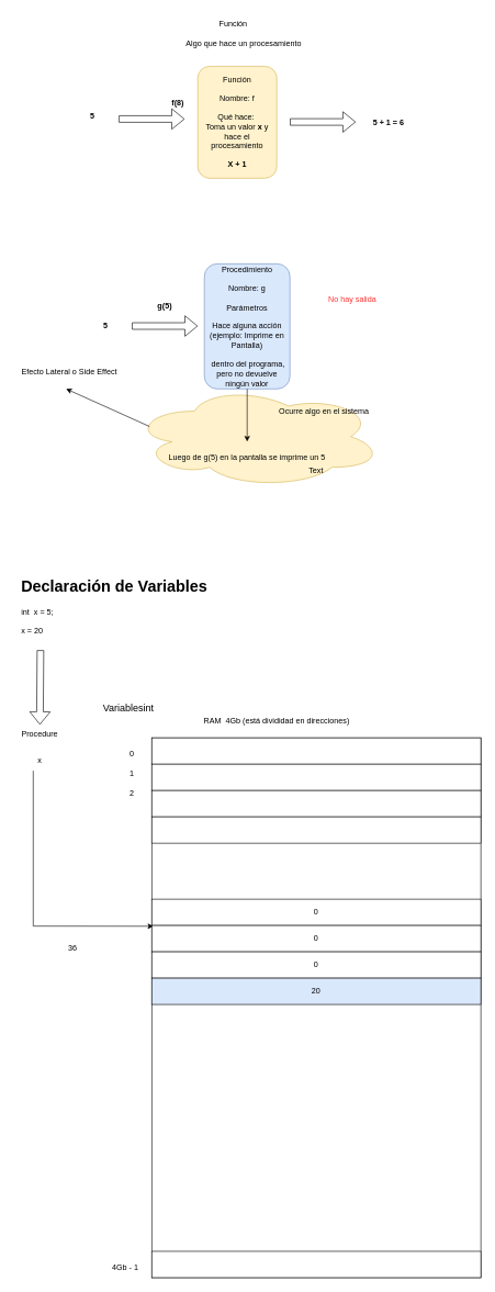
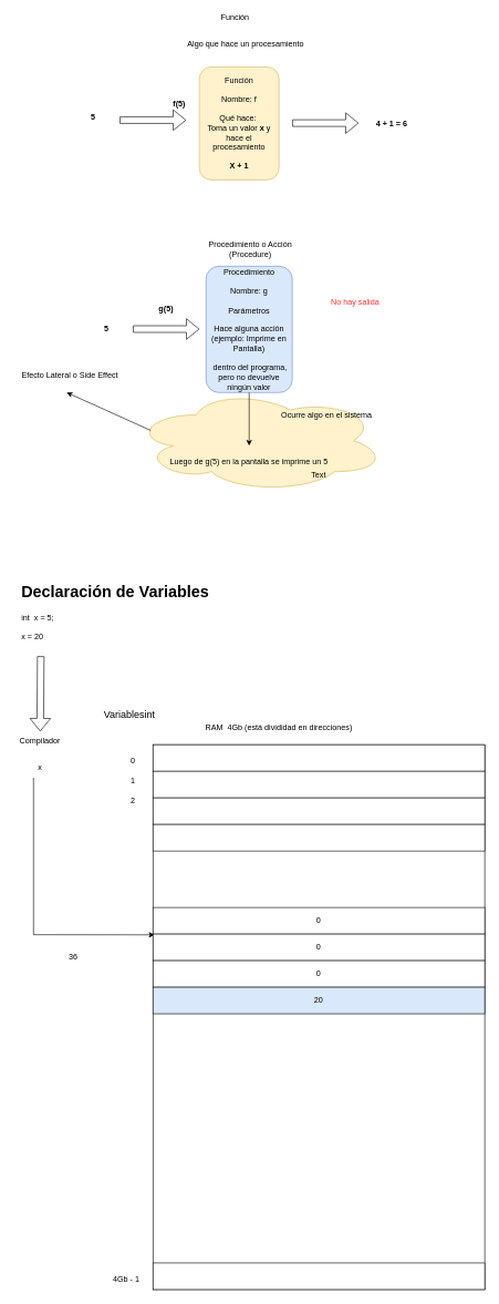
  <mxCell id="0" />
  <mxCell id="1" parent="0" />
  <mxCell id="2" value="Función&lt;br&gt;&lt;br&gt;Nombre: f&lt;br&gt;&lt;br&gt;Qué hace:&amp;nbsp;&lt;br&gt;Toma un valor &lt;b&gt;x&lt;/b&gt;&amp;nbsp;y hace el procesamiento&lt;br&gt;&lt;br&gt;&lt;div&gt;&lt;b&gt;X + 1&lt;/b&gt;&lt;/div&gt;" style="rounded=1;whiteSpace=wrap;html=1;fillColor=#fff2cc;strokeColor=#d6b656;" vertex="1" parent="1"><mxGeometry x="300" y="100" width="120" height="170" as="geometry" /></mxCell>
  <mxCell id="3" value="Algo que hace un procesamiento" style="text;html=1;align=center;verticalAlign=middle;whiteSpace=wrap;rounded=0;" vertex="1" parent="1"><mxGeometry x="280" y="50" width="180" height="30" as="geometry" /></mxCell>
  <mxCell id="4" value="&lt;b&gt;5&lt;/b&gt;" style="text;html=1;align=center;verticalAlign=middle;whiteSpace=wrap;rounded=0;" vertex="1" parent="1"><mxGeometry x="110" y="160" width="60" height="30" as="geometry" /></mxCell>
  <mxCell id="5" value="" style="shape=flexArrow;endArrow=classic;html=1;rounded=0;" edge="1" parent="1"><mxGeometry width="50" height="50" relative="1" as="geometry"><mxPoint x="180" y="180" as="sourcePoint" /><mxPoint x="280" y="180" as="targetPoint" /></mxGeometry></mxCell>
- <mxCell id="6" value="&lt;b&gt;f(8)&lt;/b&gt;" style="text;html=1;align=center;verticalAlign=middle;whiteSpace=wrap;rounded=0;" vertex="1" parent="1"><mxGeometry x="240" y="140" width="60" height="30" as="geometry" /></mxCell>
+ <mxCell id="6" value="&lt;b&gt;f(5)&lt;/b&gt;" style="text;html=1;align=center;verticalAlign=middle;whiteSpace=wrap;rounded=0;" vertex="1" parent="1"><mxGeometry x="240" y="140" width="60" height="30" as="geometry" /></mxCell>
  <mxCell id="7" value="" style="shape=flexArrow;endArrow=classic;html=1;rounded=0;" edge="1" parent="1"><mxGeometry width="50" height="50" relative="1" as="geometry"><mxPoint x="440" y="184.5" as="sourcePoint" /><mxPoint x="540" y="184.5" as="targetPoint" /></mxGeometry></mxCell>
- <mxCell id="8" value="&lt;b&gt;5 + 1 = 6&lt;/b&gt;" style="text;html=1;align=center;verticalAlign=middle;whiteSpace=wrap;rounded=0;" vertex="1" parent="1"><mxGeometry x="560" y="170" width="60" height="30" as="geometry" /></mxCell>
- <mxCell id="9" value="Función" style="text;html=1;align=center;verticalAlign=middle;whiteSpace=wrap;rounded=0;" vertex="1" parent="1"><mxGeometry x="324" y="20" width="60" height="30" as="geometry" /></mxCell>
+ <mxCell id="8" value="&lt;b&gt;4 + 1 = 6&lt;/b&gt;" style="text;html=1;align=center;verticalAlign=middle;whiteSpace=wrap;rounded=0;" vertex="1" parent="1"><mxGeometry x="560" y="170" width="60" height="30" as="geometry" /></mxCell>
+ <mxCell id="9" value="Función" style="text;html=1;align=center;verticalAlign=middle;whiteSpace=wrap;rounded=0;" vertex="1" parent="1"><mxGeometry x="324" y="10" width="60" height="30" as="geometry" /></mxCell>
+ <mxCell id="10" value="Procedimiento o Acción (Procedure)" style="text;html=1;align=center;verticalAlign=middle;whiteSpace=wrap;rounded=0;" vertex="1" parent="1"><mxGeometry x="294" y="360" width="166" height="30" as="geometry" /></mxCell>
  <mxCell id="11" value="Procedimiento&lt;div&gt;&lt;br&gt;&lt;/div&gt;&lt;div&gt;Nombre: g&lt;/div&gt;&lt;div&gt;&lt;br&gt;&lt;/div&gt;&lt;div&gt;Parámetros&lt;/div&gt;&lt;div&gt;&lt;br&gt;&lt;/div&gt;&lt;div&gt;Hace alguna acción&lt;br&gt;(ejemplo: Imprime en Pantalla)&lt;br&gt;&lt;br&gt;&amp;nbsp;dentro del programa, pero no devuelve ningún valor&lt;/div&gt;" style="rounded=1;whiteSpace=wrap;html=1;fillColor=#dae8fc;strokeColor=#6c8ebf;" vertex="1" parent="1"><mxGeometry x="310" y="400" width="130" height="190" as="geometry" /></mxCell>
  <mxCell id="12" value="" style="shape=flexArrow;endArrow=classic;html=1;rounded=0;" edge="1" parent="1"><mxGeometry width="50" height="50" relative="1" as="geometry"><mxPoint x="200" y="494.5" as="sourcePoint" /><mxPoint x="300" y="494.5" as="targetPoint" /></mxGeometry></mxCell>
  <mxCell id="13" value="&lt;b&gt;5&lt;/b&gt;" style="text;html=1;align=center;verticalAlign=middle;whiteSpace=wrap;rounded=0;" vertex="1" parent="1"><mxGeometry x="130" y="480" width="60" height="30" as="geometry" /></mxCell>
  <mxCell id="14" value="&lt;b&gt;g(5)&lt;/b&gt;" style="text;html=1;align=center;verticalAlign=middle;whiteSpace=wrap;rounded=0;" vertex="1" parent="1"><mxGeometry x="220" y="450" width="60" height="30" as="geometry" /></mxCell>
  <mxCell id="15" value="&lt;font color=&quot;#ff3333&quot;&gt;No hay salida&lt;/font&gt;" style="text;html=1;align=center;verticalAlign=middle;whiteSpace=wrap;rounded=0;" vertex="1" parent="1"><mxGeometry x="470" y="440" width="130" height="30" as="geometry" /></mxCell>
  <mxCell id="16" value="" style="ellipse;shape=cloud;whiteSpace=wrap;html=1;fillColor=#fff2cc;strokeColor=#d6b656;" vertex="1" parent="1"><mxGeometry x="200" y="585" width="380" height="155" as="geometry" /></mxCell>
  <mxCell id="17" value="Ocurre algo en el sistema" style="text;html=1;align=center;verticalAlign=middle;whiteSpace=wrap;rounded=0;" vertex="1" parent="1"><mxGeometry x="384" y="610" width="216" height="30" as="geometry" /></mxCell>
  <mxCell id="18" value="Luego de g(5) en la pantalla se imprime un 5" style="text;html=1;align=center;verticalAlign=middle;whiteSpace=wrap;rounded=0;" vertex="1" parent="1"><mxGeometry x="250" y="680" width="250" height="30" as="geometry" /></mxCell>
  <mxCell id="19" value="" style="endArrow=classic;html=1;rounded=0;exitX=0.07;exitY=0.4;exitDx=0;exitDy=0;exitPerimeter=0;" edge="1" parent="1" source="16"><mxGeometry width="50" height="50" relative="1" as="geometry"><mxPoint x="130" y="650" as="sourcePoint" /><mxPoint x="100" y="590" as="targetPoint" /></mxGeometry></mxCell>
  <mxCell id="20" value="Efecto Lateral o Side Effect" style="text;html=1;align=center;verticalAlign=middle;whiteSpace=wrap;rounded=0;" vertex="1" parent="1"><mxGeometry x="20" y="550" width="170" height="30" as="geometry" /></mxCell>
  <mxCell id="21" value="" style="endArrow=classic;html=1;rounded=0;exitX=0.5;exitY=1;exitDx=0;exitDy=0;" edge="1" parent="1" source="11"><mxGeometry width="50" height="50" relative="1" as="geometry"><mxPoint x="390" y="700" as="sourcePoint" /><mxPoint x="375" y="670" as="targetPoint" /></mxGeometry></mxCell>
  <mxCell id="22" value="&lt;font style=&quot;font-size: 15px;&quot;&gt;Variablesint&lt;/font&gt;" style="text;html=1;align=center;verticalAlign=middle;whiteSpace=wrap;rounded=0;" vertex="1" parent="1"><mxGeometry x="30" y="1060" width="330" height="30" as="geometry" /></mxCell>
  <mxCell id="23" value="RAM&amp;nbsp; 4Gb (está divididad en direcciones)" style="text;html=1;align=center;verticalAlign=middle;whiteSpace=wrap;rounded=0;" vertex="1" parent="1"><mxGeometry x="260" y="1080" width="320" height="30" as="geometry" /></mxCell>
  <mxCell id="24" value="" style="rounded=0;whiteSpace=wrap;html=1;" vertex="1" parent="1"><mxGeometry x="230" y="1120" width="500" height="820" as="geometry" /></mxCell>
  <mxCell id="25" value="0" style="text;html=1;align=center;verticalAlign=middle;whiteSpace=wrap;rounded=0;" vertex="1" parent="1"><mxGeometry x="170" y="1130" width="60" height="30" as="geometry" /></mxCell>
  <mxCell id="26" value="1" style="text;html=1;align=center;verticalAlign=middle;whiteSpace=wrap;rounded=0;" vertex="1" parent="1"><mxGeometry x="170" y="1160" width="60" height="30" as="geometry" /></mxCell>
  <mxCell id="27" value="2" style="text;html=1;align=center;verticalAlign=middle;whiteSpace=wrap;rounded=0;" vertex="1" parent="1"><mxGeometry x="170" y="1190" width="60" height="30" as="geometry" /></mxCell>
  <mxCell id="28" value="4Gb - 1" style="text;html=1;align=center;verticalAlign=middle;whiteSpace=wrap;rounded=0;" vertex="1" parent="1"><mxGeometry x="160" y="1910" width="60" height="30" as="geometry" /></mxCell>
  <mxCell id="29" value="" style="rounded=0;whiteSpace=wrap;html=1;" vertex="1" parent="1"><mxGeometry x="230" y="1120" width="500" height="40" as="geometry" /></mxCell>
  <mxCell id="30" value="" style="rounded=0;whiteSpace=wrap;html=1;" vertex="1" parent="1"><mxGeometry x="230" y="1160" width="500" height="40" as="geometry" /></mxCell>
  <mxCell id="31" value="" style="rounded=0;whiteSpace=wrap;html=1;" vertex="1" parent="1"><mxGeometry x="230" y="1200" width="500" height="40" as="geometry" /></mxCell>
  <mxCell id="32" value="" style="rounded=0;whiteSpace=wrap;html=1;" vertex="1" parent="1"><mxGeometry x="230" y="1240" width="500" height="40" as="geometry" /></mxCell>
  <mxCell id="33" value="" style="rounded=0;whiteSpace=wrap;html=1;" vertex="1" parent="1"><mxGeometry x="230" y="1900" width="500" height="40" as="geometry" /></mxCell>
  <mxCell id="34" value="Text" style="text;html=1;align=center;verticalAlign=middle;whiteSpace=wrap;rounded=0;" vertex="1" parent="1"><mxGeometry x="450" y="700" width="60" height="30" as="geometry" /></mxCell>
  <mxCell id="35" value="&lt;h1 style=&quot;margin-top: 0px;&quot;&gt;Declaración de Variables&lt;/h1&gt;&lt;p&gt;int&amp;nbsp; x = 5;&lt;br&gt;&lt;br&gt;x = 20&lt;/p&gt;" style="text;html=1;whiteSpace=wrap;overflow=hidden;rounded=0;" vertex="1" parent="1"><mxGeometry x="30" y="870" width="340" height="120" as="geometry" /></mxCell>
- <mxCell id="36" value="Procedure" style="text;html=1;align=center;verticalAlign=middle;whiteSpace=wrap;rounded=0;" vertex="1" parent="1"><mxGeometry x="20" y="1100" width="80" height="30" as="geometry" /></mxCell>
+ <mxCell id="36" value="Compilador" style="text;html=1;align=center;verticalAlign=middle;whiteSpace=wrap;rounded=0;" vertex="1" parent="1"><mxGeometry x="20" y="1100" width="80" height="30" as="geometry" /></mxCell>
  <mxCell id="37" value="" style="shape=flexArrow;endArrow=classic;html=1;rounded=0;exitX=0.091;exitY=0.974;exitDx=0;exitDy=0;exitPerimeter=0;" edge="1" parent="1" source="35" target="36"><mxGeometry width="50" height="50" relative="1" as="geometry"><mxPoint x="30" y="1050" as="sourcePoint" /><mxPoint x="110" y="1000" as="targetPoint" /></mxGeometry></mxCell>
  <mxCell id="38" value="" style="endArrow=classic;html=1;rounded=0;entryX=0.005;entryY=0.349;entryDx=0;entryDy=0;entryPerimeter=0;" edge="1" parent="1" target="24"><mxGeometry width="50" height="50" relative="1" as="geometry"><mxPoint x="50" y="1170" as="sourcePoint" /><mxPoint x="120" y="1210" as="targetPoint" /><Array as="points"><mxPoint x="50" y="1406" /></Array></mxGeometry></mxCell>
  <mxCell id="39" value="36" style="text;html=1;align=center;verticalAlign=middle;whiteSpace=wrap;rounded=0;" vertex="1" parent="1"><mxGeometry x="80" y="1425" width="60" height="30" as="geometry" /></mxCell>
  <mxCell id="40" value="0" style="rounded=0;whiteSpace=wrap;html=1;" vertex="1" parent="1"><mxGeometry x="230" y="1365" width="500" height="40" as="geometry" /></mxCell>
  <mxCell id="41" value="0" style="rounded=0;whiteSpace=wrap;html=1;" vertex="1" parent="1"><mxGeometry x="230" y="1405" width="500" height="40" as="geometry" /></mxCell>
  <mxCell id="42" value="0" style="rounded=0;whiteSpace=wrap;html=1;" vertex="1" parent="1"><mxGeometry x="230" y="1445" width="500" height="40" as="geometry" /></mxCell>
  <mxCell id="43" value="20" style="rounded=0;whiteSpace=wrap;html=1;fillColor=#dae8fc;" vertex="1" parent="1"><mxGeometry x="230" y="1485" width="500" height="40" as="geometry" /></mxCell>
  <mxCell id="44" value="x" style="text;html=1;align=center;verticalAlign=middle;whiteSpace=wrap;rounded=0;" vertex="1" parent="1"><mxGeometry x="30" y="1140" width="60" height="30" as="geometry" /></mxCell>
